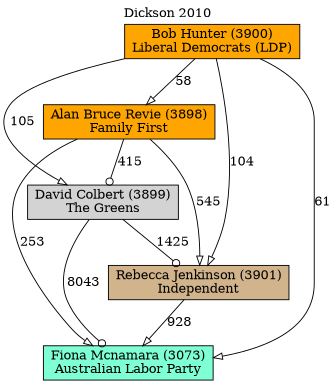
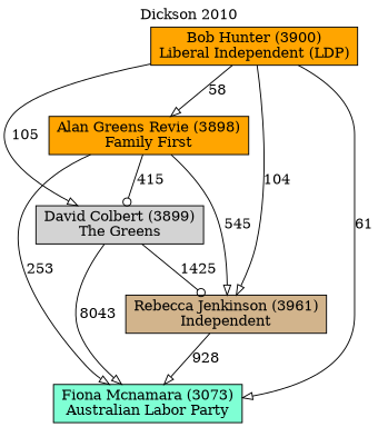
  digraph {
    label="Dickson 2010"
    labelloc=t
    mclimit=10
    node [fillcolor=orange shape=box style=filled]
    edge [arrowhead=onormal]
    n1 [fillcolor=aquamarine label="Fiona Mcnamara (3073)\nAustralian Labor Party"]
    n2 [fillcolor=lightgrey label="David Colbert (3899)\nThe Greens"]
-   n3 [fillcolor=tan label="Rebecca Jenkinson (3901)\nIndependent"]
-   n4 [label="Alan Bruce Revie (3898)\nFamily First"]
-   n5 [label="Bob Hunter (3900)\nLiberal Democrats (LDP)"]
-   n2 -> n1 [arrowhead=odot label=8043]
+   n3 [fillcolor=tan label="Rebecca Jenkinson (3961)\nIndependent"]
+   n4 [label="Alan Greens Revie (3898)\nFamily First"]
+   n5 [label="Bob Hunter (3900)\nLiberal Independent (LDP)"]
+   n2 -> n1 [label=8043]
    n2 -> n3 [arrowhead=odot label=1425]
    n3 -> n1 [label=928]
    n4 -> n1 [label=253]
    n4 -> n2 [arrowhead=odot label=415]
    n4 -> n3 [label=545]
    n5 -> n1 [label=61]
    n5 -> n2 [label=105]
    n5 -> n3 [label=104]
    n5 -> n4 [label=58]
  }
